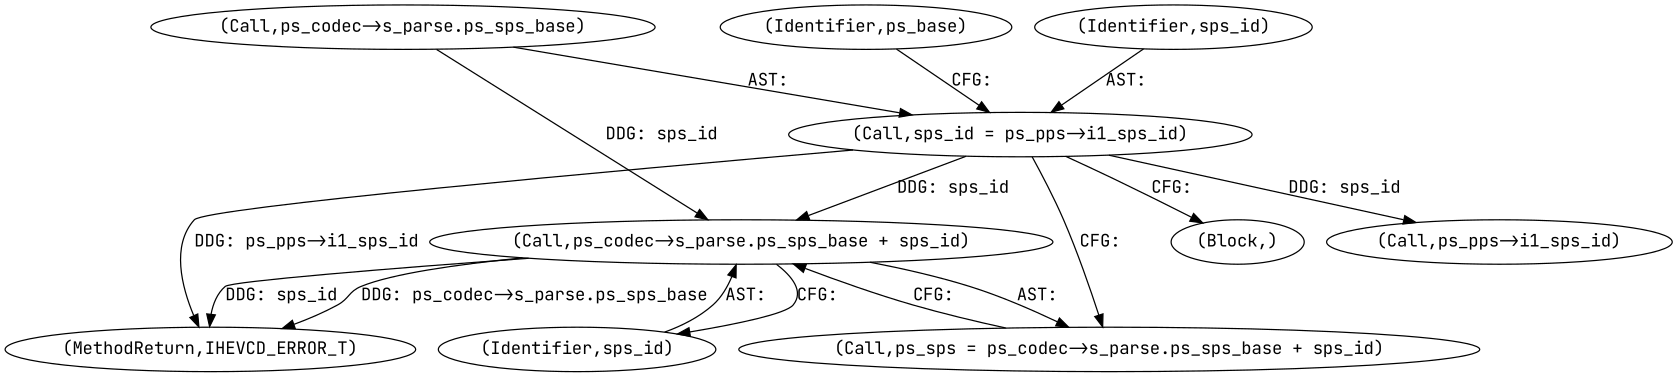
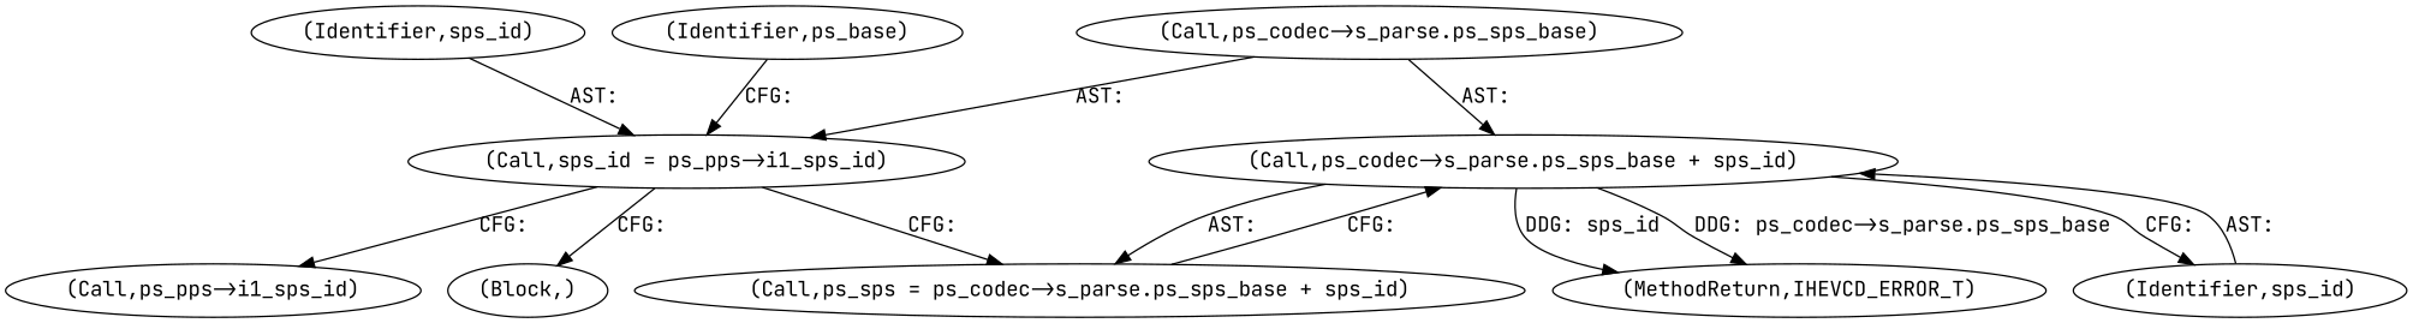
  digraph {
    fontname="JetBrains Mono"
    node [fontname="JetBrains Mono"]
    edge [fontname="JetBrains Mono"]
    n1 [label="(Call,ps_codec->s_parse.ps_sps_base + sps_id)"]
    n2 [label="(Call,ps_sps = ps_codec->s_parse.ps_sps_base + sps_id)"]
    n3 [label="(MethodReturn,IHEVCD_ERROR_T)"]
    n4 [label="(Identifier,sps_id)"]
    n5 [label="(Call,sps_id = ps_pps->i1_sps_id)"]
    n6 [label="(Block,)"]
    n7 [label="(Call,ps_pps->i1_sps_id)"]
    n8 [label="(Identifier,sps_id)"]
    n9 [label="(Call,ps_codec->s_parse.ps_sps_base)"]
    n10 [label="(Identifier,ps_base)"]
    n1 -> n2 [label="AST: "]
    n1 -> n3 [label="DDG: sps_id"]
    n1 -> n3 [label="DDG: ps_codec->s_parse.ps_sps_base"]
    n1 -> n4 [label="CFG: "]
    n2 -> n1 [label="CFG: "]
    n4 -> n1 [label="AST: "]
-   n5 -> n1 [label="DDG: sps_id"]
    n5 -> n2 [label="CFG: "]
-   n5 -> n3 [label="DDG: ps_pps->i1_sps_id"]
    n5 -> n6 [label="CFG: "]
-   n5 -> n7 [label="DDG: sps_id"]
+   n5 -> n7 [label="CFG: "]
    n8 -> n5 [label="AST: "]
-   n9 -> n1 [label="DDG: sps_id"]
+   n9 -> n1 [label="AST: "]
    n9 -> n5 [label="AST: "]
    n10 -> n5 [label="CFG: "]
  }
